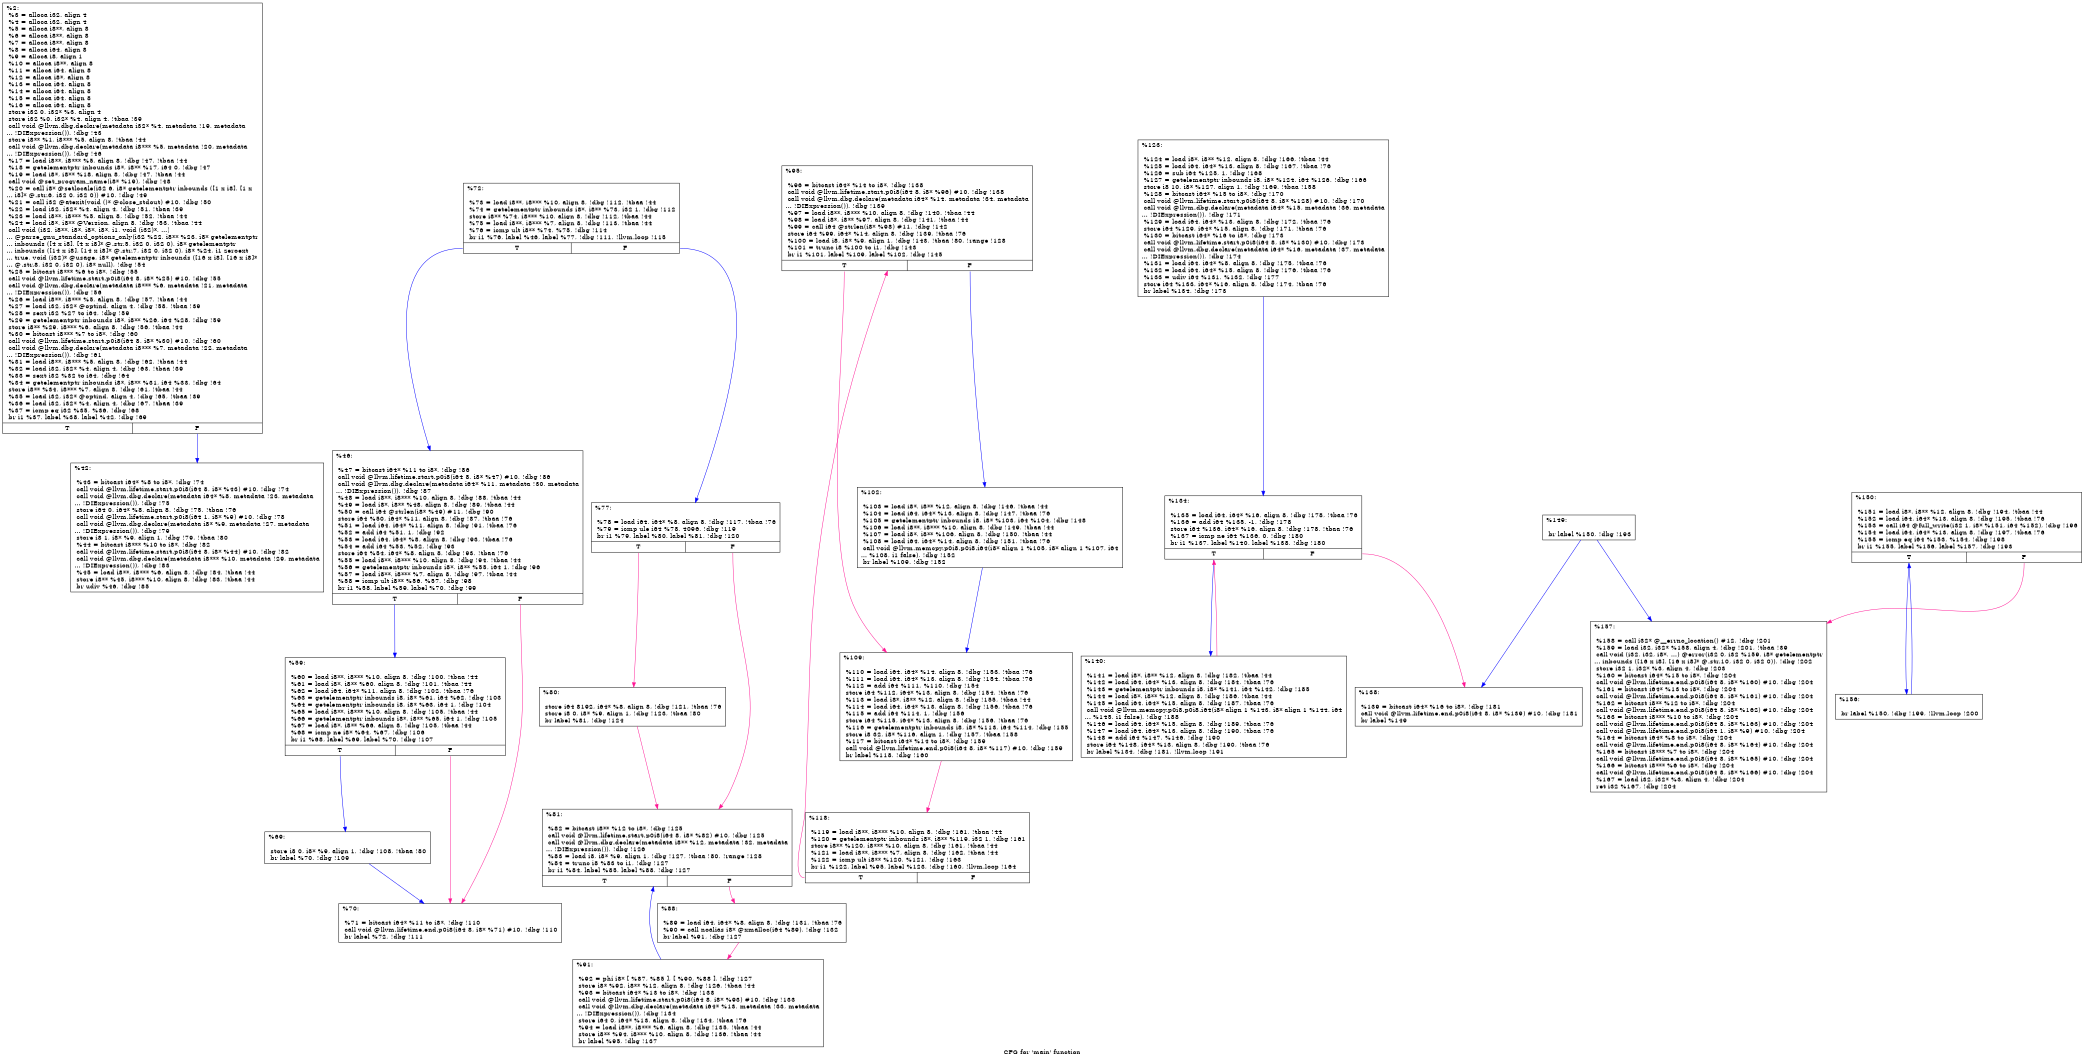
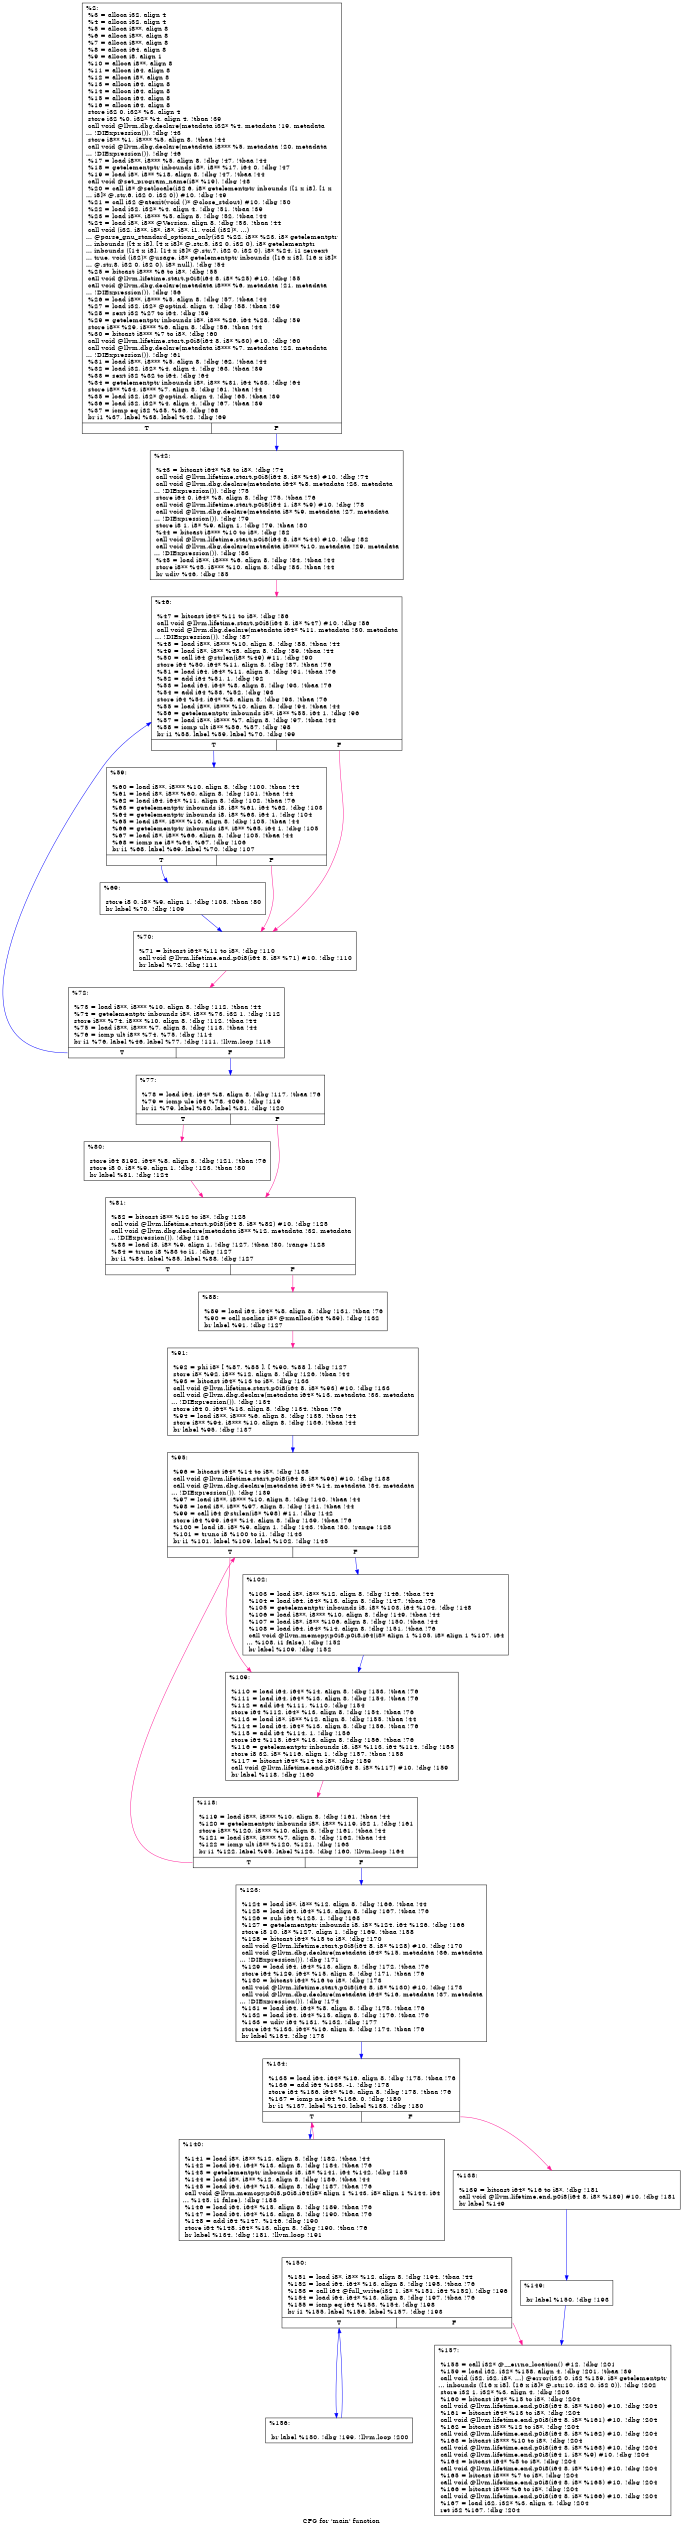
  digraph {
    label="CFG for 'main' function"
    node [shape=record]
    edge [color=blue]
    n1 [label="{%2:\l  %3 = alloca i32, align 4\l  %4 = alloca i32, align 4\l  %5 = alloca i8**, align 8\l  %6 = alloca i8**, align 8\l  %7 = alloca i8**, align 8\l  %8 = alloca i64, align 8\l  %9 = alloca i8, align 1\l  %10 = alloca i8**, align 8\l  %11 = alloca i64, align 8\l  %12 = alloca i8*, align 8\l  %13 = alloca i64, align 8\l  %14 = alloca i64, align 8\l  %15 = alloca i64, align 8\l  %16 = alloca i64, align 8\l  store i32 0, i32* %3, align 4\l  store i32 %0, i32* %4, align 4, !tbaa !39\l  call void @llvm.dbg.declare(metadata i32* %4, metadata !19, metadata\l... !DIExpression()), !dbg !43\l  store i8** %1, i8*** %5, align 8, !tbaa !44\l  call void @llvm.dbg.declare(metadata i8*** %5, metadata !20, metadata\l... !DIExpression()), !dbg !46\l  %17 = load i8**, i8*** %5, align 8, !dbg !47, !tbaa !44\l  %18 = getelementptr inbounds i8*, i8** %17, i64 0, !dbg !47\l  %19 = load i8*, i8** %18, align 8, !dbg !47, !tbaa !44\l  call void @set_program_name(i8* %19), !dbg !48\l  %20 = call i8* @setlocale(i32 6, i8* getelementptr inbounds ([1 x i8], [1 x\l... i8]* @.str.6, i32 0, i32 0)) #10, !dbg !49\l  %21 = call i32 @atexit(void ()* @close_stdout) #10, !dbg !50\l  %22 = load i32, i32* %4, align 4, !dbg !51, !tbaa !39\l  %23 = load i8**, i8*** %5, align 8, !dbg !52, !tbaa !44\l  %24 = load i8*, i8** @Version, align 8, !dbg !53, !tbaa !44\l  call void (i32, i8**, i8*, i8*, i8*, i1, void (i32)*, ...)\l... @parse_gnu_standard_options_only(i32 %22, i8** %23, i8* getelementptr\l... inbounds ([4 x i8], [4 x i8]* @.str.5, i32 0, i32 0), i8* getelementptr\l... inbounds ([14 x i8], [14 x i8]* @.str.7, i32 0, i32 0), i8* %24, i1 zeroext\l... true, void (i32)* @usage, i8* getelementptr inbounds ([16 x i8], [16 x i8]*\l... @.str.8, i32 0, i32 0), i8* null), !dbg !54\l  %25 = bitcast i8*** %6 to i8*, !dbg !55\l  call void @llvm.lifetime.start.p0i8(i64 8, i8* %25) #10, !dbg !55\l  call void @llvm.dbg.declare(metadata i8*** %6, metadata !21, metadata\l... !DIExpression()), !dbg !56\l  %26 = load i8**, i8*** %5, align 8, !dbg !57, !tbaa !44\l  %27 = load i32, i32* @optind, align 4, !dbg !58, !tbaa !39\l  %28 = sext i32 %27 to i64, !dbg !59\l  %29 = getelementptr inbounds i8*, i8** %26, i64 %28, !dbg !59\l  store i8** %29, i8*** %6, align 8, !dbg !56, !tbaa !44\l  %30 = bitcast i8*** %7 to i8*, !dbg !60\l  call void @llvm.lifetime.start.p0i8(i64 8, i8* %30) #10, !dbg !60\l  call void @llvm.dbg.declare(metadata i8*** %7, metadata !22, metadata\l... !DIExpression()), !dbg !61\l  %31 = load i8**, i8*** %5, align 8, !dbg !62, !tbaa !44\l  %32 = load i32, i32* %4, align 4, !dbg !63, !tbaa !39\l  %33 = sext i32 %32 to i64, !dbg !64\l  %34 = getelementptr inbounds i8*, i8** %31, i64 %33, !dbg !64\l  store i8** %34, i8*** %7, align 8, !dbg !61, !tbaa !44\l  %35 = load i32, i32* @optind, align 4, !dbg !65, !tbaa !39\l  %36 = load i32, i32* %4, align 4, !dbg !67, !tbaa !39\l  %37 = icmp eq i32 %35, %36, !dbg !68\l  br i1 %37, label %38, label %42, !dbg !69\l|{<s0>T|<s1>F}}"]
    n2 [label="{%42:\l\l  %43 = bitcast i64* %8 to i8*, !dbg !74\l  call void @llvm.lifetime.start.p0i8(i64 8, i8* %43) #10, !dbg !74\l  call void @llvm.dbg.declare(metadata i64* %8, metadata !23, metadata\l... !DIExpression()), !dbg !75\l  store i64 0, i64* %8, align 8, !dbg !75, !tbaa !76\l  call void @llvm.lifetime.start.p0i8(i64 1, i8* %9) #10, !dbg !78\l  call void @llvm.dbg.declare(metadata i8* %9, metadata !27, metadata\l... !DIExpression()), !dbg !79\l  store i8 1, i8* %9, align 1, !dbg !79, !tbaa !80\l  %44 = bitcast i8*** %10 to i8*, !dbg !82\l  call void @llvm.lifetime.start.p0i8(i64 8, i8* %44) #10, !dbg !82\l  call void @llvm.dbg.declare(metadata i8*** %10, metadata !29, metadata\l... !DIExpression()), !dbg !83\l  %45 = load i8**, i8*** %6, align 8, !dbg !84, !tbaa !44\l  store i8** %45, i8*** %10, align 8, !dbg !83, !tbaa !44\l  br udiv %46, !dbg !85\l}"]
    n3 [label="{%46:\l\l  %47 = bitcast i64* %11 to i8*, !dbg !86\l  call void @llvm.lifetime.start.p0i8(i64 8, i8* %47) #10, !dbg !86\l  call void @llvm.dbg.declare(metadata i64* %11, metadata !30, metadata\l... !DIExpression()), !dbg !87\l  %48 = load i8**, i8*** %10, align 8, !dbg !88, !tbaa !44\l  %49 = load i8*, i8** %48, align 8, !dbg !89, !tbaa !44\l  %50 = call i64 @strlen(i8* %49) #11, !dbg !90\l  store i64 %50, i64* %11, align 8, !dbg !87, !tbaa !76\l  %51 = load i64, i64* %11, align 8, !dbg !91, !tbaa !76\l  %52 = add i64 %51, 1, !dbg !92\l  %53 = load i64, i64* %8, align 8, !dbg !93, !tbaa !76\l  %54 = add i64 %53, %52, !dbg !93\l  store i64 %54, i64* %8, align 8, !dbg !93, !tbaa !76\l  %55 = load i8**, i8*** %10, align 8, !dbg !94, !tbaa !44\l  %56 = getelementptr inbounds i8*, i8** %55, i64 1, !dbg !96\l  %57 = load i8**, i8*** %7, align 8, !dbg !97, !tbaa !44\l  %58 = icmp ult i8** %56, %57, !dbg !98\l  br i1 %58, label %59, label %70, !dbg !99\l|{<s0>T|<s1>F}}"]
    n4 [label="{%59:\l\l  %60 = load i8**, i8*** %10, align 8, !dbg !100, !tbaa !44\l  %61 = load i8*, i8** %60, align 8, !dbg !101, !tbaa !44\l  %62 = load i64, i64* %11, align 8, !dbg !102, !tbaa !76\l  %63 = getelementptr inbounds i8, i8* %61, i64 %62, !dbg !103\l  %64 = getelementptr inbounds i8, i8* %63, i64 1, !dbg !104\l  %65 = load i8**, i8*** %10, align 8, !dbg !105, !tbaa !44\l  %66 = getelementptr inbounds i8*, i8** %65, i64 1, !dbg !105\l  %67 = load i8*, i8** %66, align 8, !dbg !105, !tbaa !44\l  %68 = icmp ne i8* %64, %67, !dbg !106\l  br i1 %68, label %69, label %70, !dbg !107\l|{<s0>T|<s1>F}}"]
    n5 [label="{%70:\l\l  %71 = bitcast i64* %11 to i8*, !dbg !110\l  call void @llvm.lifetime.end.p0i8(i64 8, i8* %71) #10, !dbg !110\l  br label %72, !dbg !111\l}"]
    n6 [label="{%69:\l\l  store i8 0, i8* %9, align 1, !dbg !108, !tbaa !80\l  br label %70, !dbg !109\l}"]
    n7 [label="{%72:\l\l  %73 = load i8**, i8*** %10, align 8, !dbg !112, !tbaa !44\l  %74 = getelementptr inbounds i8*, i8** %73, i32 1, !dbg !112\l  store i8** %74, i8*** %10, align 8, !dbg !112, !tbaa !44\l  %75 = load i8**, i8*** %7, align 8, !dbg !113, !tbaa !44\l  %76 = icmp ult i8** %74, %75, !dbg !114\l  br i1 %76, label %46, label %77, !dbg !111, !llvm.loop !115\l|{<s0>T|<s1>F}}"]
    n8 [label="{%77:\l\l  %78 = load i64, i64* %8, align 8, !dbg !117, !tbaa !76\l  %79 = icmp ule i64 %78, 4096, !dbg !119\l  br i1 %79, label %80, label %81, !dbg !120\l|{<s0>T|<s1>F}}"]
    n9 [label="{%80:\l\l  store i64 8192, i64* %8, align 8, !dbg !121, !tbaa !76\l  store i8 0, i8* %9, align 1, !dbg !123, !tbaa !80\l  br label %81, !dbg !124\l}"]
    n10 [label="{%81:\l\l  %82 = bitcast i8** %12 to i8*, !dbg !125\l  call void @llvm.lifetime.start.p0i8(i64 8, i8* %82) #10, !dbg !125\l  call void @llvm.dbg.declare(metadata i8** %12, metadata !32, metadata\l... !DIExpression()), !dbg !126\l  %83 = load i8, i8* %9, align 1, !dbg !127, !tbaa !80, !range !128\l  %84 = trunc i8 %83 to i1, !dbg !127\l  br i1 %84, label %85, label %88, !dbg !127\l|{<s0>T|<s1>F}}"]
    n11 [label="{%88:\l\l  %89 = load i64, i64* %8, align 8, !dbg !131, !tbaa !76\l  %90 = call noalias i8* @xmalloc(i64 %89), !dbg !132\l  br label %91, !dbg !127\l}"]
    n12 [label="{%91:\l\l  %92 = phi i8* [ %87, %85 ], [ %90, %88 ], !dbg !127\l  store i8* %92, i8** %12, align 8, !dbg !126, !tbaa !44\l  %93 = bitcast i64* %13 to i8*, !dbg !133\l  call void @llvm.lifetime.start.p0i8(i64 8, i8* %93) #10, !dbg !133\l  call void @llvm.dbg.declare(metadata i64* %13, metadata !33, metadata\l... !DIExpression()), !dbg !134\l  store i64 0, i64* %13, align 8, !dbg !134, !tbaa !76\l  %94 = load i8**, i8*** %6, align 8, !dbg !135, !tbaa !44\l  store i8** %94, i8*** %10, align 8, !dbg !136, !tbaa !44\l  br label %95, !dbg !137\l}"]
    n13 [label="{%95:\l\l  %96 = bitcast i64* %14 to i8*, !dbg !138\l  call void @llvm.lifetime.start.p0i8(i64 8, i8* %96) #10, !dbg !138\l  call void @llvm.dbg.declare(metadata i64* %14, metadata !34, metadata\l... !DIExpression()), !dbg !139\l  %97 = load i8**, i8*** %10, align 8, !dbg !140, !tbaa !44\l  %98 = load i8*, i8** %97, align 8, !dbg !141, !tbaa !44\l  %99 = call i64 @strlen(i8* %98) #11, !dbg !142\l  store i64 %99, i64* %14, align 8, !dbg !139, !tbaa !76\l  %100 = load i8, i8* %9, align 1, !dbg !143, !tbaa !80, !range !128\l  %101 = trunc i8 %100 to i1, !dbg !143\l  br i1 %101, label %109, label %102, !dbg !145\l|{<s0>T|<s1>F}}"]
    n14 [label="{%109:\l\l  %110 = load i64, i64* %14, align 8, !dbg !153, !tbaa !76\l  %111 = load i64, i64* %13, align 8, !dbg !154, !tbaa !76\l  %112 = add i64 %111, %110, !dbg !154\l  store i64 %112, i64* %13, align 8, !dbg !154, !tbaa !76\l  %113 = load i8*, i8** %12, align 8, !dbg !155, !tbaa !44\l  %114 = load i64, i64* %13, align 8, !dbg !156, !tbaa !76\l  %115 = add i64 %114, 1, !dbg !156\l  store i64 %115, i64* %13, align 8, !dbg !156, !tbaa !76\l  %116 = getelementptr inbounds i8, i8* %113, i64 %114, !dbg !155\l  store i8 32, i8* %116, align 1, !dbg !157, !tbaa !158\l  %117 = bitcast i64* %14 to i8*, !dbg !159\l  call void @llvm.lifetime.end.p0i8(i64 8, i8* %117) #10, !dbg !159\l  br label %118, !dbg !160\l}"]
    n15 [label="{%102:\l\l  %103 = load i8*, i8** %12, align 8, !dbg !146, !tbaa !44\l  %104 = load i64, i64* %13, align 8, !dbg !147, !tbaa !76\l  %105 = getelementptr inbounds i8, i8* %103, i64 %104, !dbg !148\l  %106 = load i8**, i8*** %10, align 8, !dbg !149, !tbaa !44\l  %107 = load i8*, i8** %106, align 8, !dbg !150, !tbaa !44\l  %108 = load i64, i64* %14, align 8, !dbg !151, !tbaa !76\l  call void @llvm.memcpy.p0i8.p0i8.i64(i8* align 1 %105, i8* align 1 %107, i64\l... %108, i1 false), !dbg !152\l  br label %109, !dbg !152\l}"]
    n16 [label="{%118:\l\l  %119 = load i8**, i8*** %10, align 8, !dbg !161, !tbaa !44\l  %120 = getelementptr inbounds i8*, i8** %119, i32 1, !dbg !161\l  store i8** %120, i8*** %10, align 8, !dbg !161, !tbaa !44\l  %121 = load i8**, i8*** %7, align 8, !dbg !162, !tbaa !44\l  %122 = icmp ult i8** %120, %121, !dbg !163\l  br i1 %122, label %95, label %123, !dbg !160, !llvm.loop !164\l|{<s0>T|<s1>F}}"]
    n17 [label="{%123:\l\l  %124 = load i8*, i8** %12, align 8, !dbg !166, !tbaa !44\l  %125 = load i64, i64* %13, align 8, !dbg !167, !tbaa !76\l  %126 = sub i64 %125, 1, !dbg !168\l  %127 = getelementptr inbounds i8, i8* %124, i64 %126, !dbg !166\l  store i8 10, i8* %127, align 1, !dbg !169, !tbaa !158\l  %128 = bitcast i64* %15 to i8*, !dbg !170\l  call void @llvm.lifetime.start.p0i8(i64 8, i8* %128) #10, !dbg !170\l  call void @llvm.dbg.declare(metadata i64* %15, metadata !36, metadata\l... !DIExpression()), !dbg !171\l  %129 = load i64, i64* %13, align 8, !dbg !172, !tbaa !76\l  store i64 %129, i64* %15, align 8, !dbg !171, !tbaa !76\l  %130 = bitcast i64* %16 to i8*, !dbg !173\l  call void @llvm.lifetime.start.p0i8(i64 8, i8* %130) #10, !dbg !173\l  call void @llvm.dbg.declare(metadata i64* %16, metadata !37, metadata\l... !DIExpression()), !dbg !174\l  %131 = load i64, i64* %8, align 8, !dbg !175, !tbaa !76\l  %132 = load i64, i64* %15, align 8, !dbg !176, !tbaa !76\l  %133 = udiv i64 %131, %132, !dbg !177\l  store i64 %133, i64* %16, align 8, !dbg !174, !tbaa !76\l  br label %134, !dbg !173\l}"]
    n18 [label="{%134:\l\l  %135 = load i64, i64* %16, align 8, !dbg !178, !tbaa !76\l  %136 = add i64 %135, -1, !dbg !178\l  store i64 %136, i64* %16, align 8, !dbg !178, !tbaa !76\l  %137 = icmp ne i64 %136, 0, !dbg !180\l  br i1 %137, label %140, label %138, !dbg !180\l|{<s0>T|<s1>F}}"]
    n19 [label="{%140:\l\l  %141 = load i8*, i8** %12, align 8, !dbg !182, !tbaa !44\l  %142 = load i64, i64* %13, align 8, !dbg !184, !tbaa !76\l  %143 = getelementptr inbounds i8, i8* %141, i64 %142, !dbg !185\l  %144 = load i8*, i8** %12, align 8, !dbg !186, !tbaa !44\l  %145 = load i64, i64* %15, align 8, !dbg !187, !tbaa !76\l  call void @llvm.memcpy.p0i8.p0i8.i64(i8* align 1 %143, i8* align 1 %144, i64\l... %145, i1 false), !dbg !188\l  %146 = load i64, i64* %15, align 8, !dbg !189, !tbaa !76\l  %147 = load i64, i64* %13, align 8, !dbg !190, !tbaa !76\l  %148 = add i64 %147, %146, !dbg !190\l  store i64 %148, i64* %13, align 8, !dbg !190, !tbaa !76\l  br label %134, !dbg !181, !llvm.loop !191\l}"]
    n20 [label="{%138:\l\l  %139 = bitcast i64* %16 to i8*, !dbg !181\l  call void @llvm.lifetime.end.p0i8(i64 8, i8* %139) #10, !dbg !181\l  br label %149\l}"]
    n21 [label="{%149:\l\l  br label %150, !dbg !193\l}"]
    n22 [label="{%157:\l\l  %158 = call i32* @__errno_location() #12, !dbg !201\l  %159 = load i32, i32* %158, align 4, !dbg !201, !tbaa !39\l  call void (i32, i32, i8*, ...) @error(i32 0, i32 %159, i8* getelementptr\l... inbounds ([16 x i8], [16 x i8]* @.str.10, i32 0, i32 0)), !dbg !202\l  store i32 1, i32* %3, align 4, !dbg !203\l  %160 = bitcast i64* %15 to i8*, !dbg !204\l  call void @llvm.lifetime.end.p0i8(i64 8, i8* %160) #10, !dbg !204\l  %161 = bitcast i64* %13 to i8*, !dbg !204\l  call void @llvm.lifetime.end.p0i8(i64 8, i8* %161) #10, !dbg !204\l  %162 = bitcast i8** %12 to i8*, !dbg !204\l  call void @llvm.lifetime.end.p0i8(i64 8, i8* %162) #10, !dbg !204\l  %163 = bitcast i8*** %10 to i8*, !dbg !204\l  call void @llvm.lifetime.end.p0i8(i64 8, i8* %163) #10, !dbg !204\l  call void @llvm.lifetime.end.p0i8(i64 1, i8* %9) #10, !dbg !204\l  %164 = bitcast i64* %8 to i8*, !dbg !204\l  call void @llvm.lifetime.end.p0i8(i64 8, i8* %164) #10, !dbg !204\l  %165 = bitcast i8*** %7 to i8*, !dbg !204\l  call void @llvm.lifetime.end.p0i8(i64 8, i8* %165) #10, !dbg !204\l  %166 = bitcast i8*** %6 to i8*, !dbg !204\l  call void @llvm.lifetime.end.p0i8(i64 8, i8* %166) #10, !dbg !204\l  %167 = load i32, i32* %3, align 4, !dbg !204\l  ret i32 %167, !dbg !204\l}"]
    n23 [label="{%150:\l\l  %151 = load i8*, i8** %12, align 8, !dbg !194, !tbaa !44\l  %152 = load i64, i64* %13, align 8, !dbg !195, !tbaa !76\l  %153 = call i64 @full_write(i32 1, i8* %151, i64 %152), !dbg !196\l  %154 = load i64, i64* %13, align 8, !dbg !197, !tbaa !76\l  %155 = icmp eq i64 %153, %154, !dbg !198\l  br i1 %155, label %156, label %157, !dbg !193\l|{<s0>T|<s1>F}}"]
    n24 [label="{%156:\l\l  br label %150, !dbg !199, !llvm.loop !200\l}"]
    n1 -> n2 [tailport=s1]
+   n2 -> n3 [color=deeppink]
    n3 -> n4 [tailport=s0]
    n3 -> n5 [color=deeppink tailport=s1]
    n4 -> n5 [color=deeppink tailport=s1]
    n4 -> n6 [tailport=s0]
+   n5 -> n7 [color=deeppink]
    n6 -> n5
    n7 -> n3 [tailport=s0]
    n7 -> n8 [tailport=s1]
    n8 -> n9 [color=deeppink tailport=s0]
    n8 -> n10 [color=deeppink tailport=s1]
    n9 -> n10 [color=deeppink]
    n10 -> n11 [color=deeppink tailport=s1]
    n11 -> n12 [color=deeppink]
-   n12 -> n10
+   n12 -> n13
    n13 -> n14 [color=deeppink tailport=s0]
    n13 -> n15 [tailport=s1]
    n14 -> n16 [color=deeppink]
    n15 -> n14
    n16 -> n13 [color=deeppink tailport=s0]
+   n16 -> n17 [tailport=s1]
    n17 -> n18
    n18 -> n19 [tailport=s0]
    n18 -> n20 [color=deeppink tailport=s1]
    n19 -> n18 [color=deeppink]
-   n21 -> n20
+   n20 -> n21
    n21 -> n22
    n23 -> n22 [color=deeppink tailport=s1]
    n23 -> n24 [tailport=s0]
    n24 -> n23
  }
